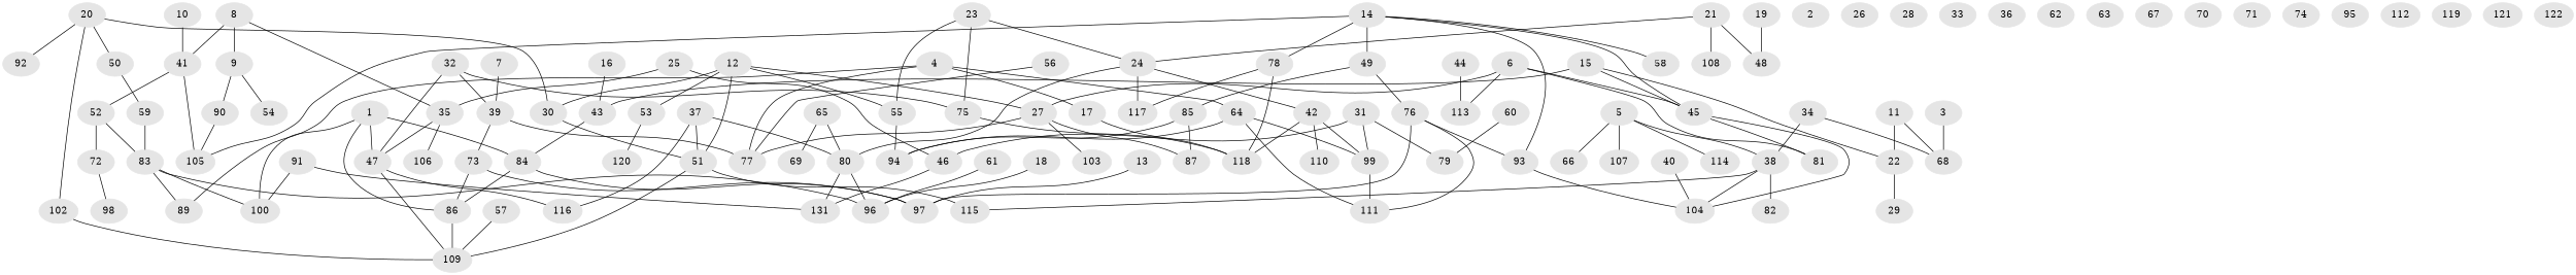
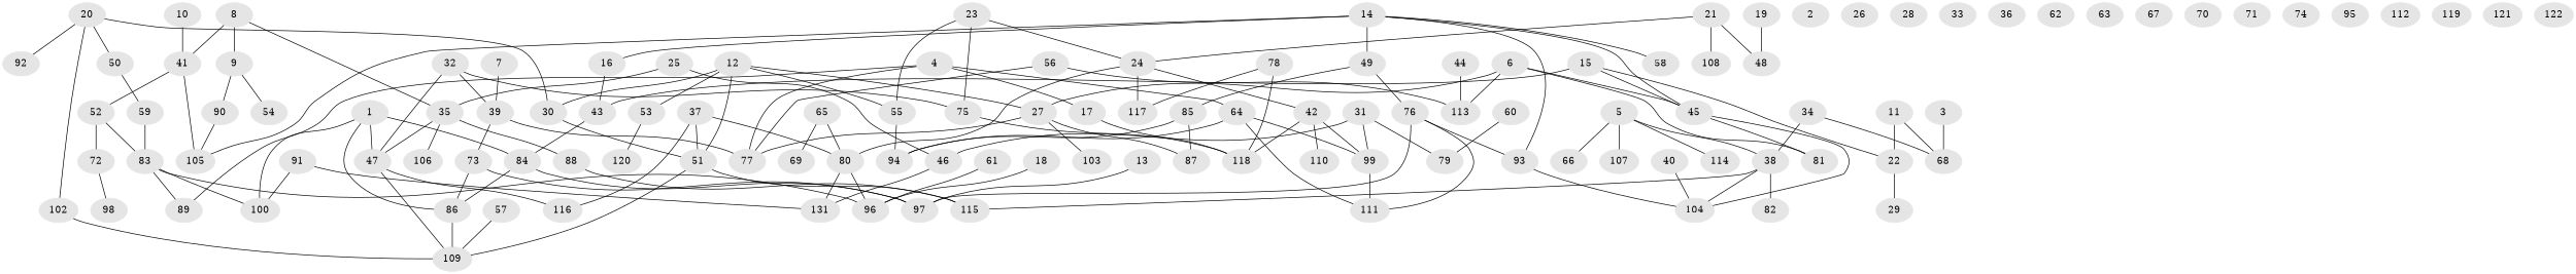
  graph {
    node [color=gray90 style=filled]
    1
    47
    84
    86
    100
    116
    109
    97
    2
    3
    68
    4
    17
    64
    77
    89
    118
    99
    94
    111
    5
    38
    66
    107
    114
    82
    104
    115
    6
    27
    45
    81
    113
    87
    103
    7
    39
    32
    75
    8
    9
    35
    41
    54
    90
+   88
    106
    105
    52
    10
    11
    22
    29
    12
    30
    51
    53
    55
    120
    13
    14
    16
    49
    58
    93
    43
    76
    85
    15
    18
    96
    19
    48
    20
    50
    92
    102
    59
    21
    24
    108
    42
    80
    117
    23
    110
    n87 [label=131]
    25
    46
    26
    28
    31
    79
    73
    33
    34
    36
    37
    40
    72
    83
    44
    98
    56
    57
    60
    61
    62
    63
    65
    69
    67
    70
    71
    74
    78
    91
    95
    112
    119
    121
    122
    1 -- 47
    1 -- 84
    1 -- 86
    1 -- 100
    47 -- 116
    47 -- 109
    84 -- 86
    84 -- 97
    86 -- 109
    3 -- 68
    4 -- 17
    4 -- 64
    4 -- 77
    4 -- 89
    17 -- 118
    64 -- 99
    64 -- 94
    64 -- 111
    99 -- 111
    5 -- 38
    5 -- 66
    5 -- 107
    5 -- 114
    38 -- 82
    38 -- 104
    38 -- 115
    6 -- 27
    6 -- 45
    6 -- 81
    6 -- 113
    27 -- 77
    27 -- 87
    27 -- 103
    45 -- 104
    45 -- 81
    7 -- 39
    39 -- 77
    39 -- 73
    32 -- 47
    32 -- 39
    32 -- 75
    75 -- 118
    8 -- 9
    8 -- 35
    8 -- 41
    9 -- 54
    9 -- 90
    35 -- 47
+   35 -- 88
    35 -- 106
    41 -- 105
    41 -- 52
    90 -- 105
+   88 -- 115
    52 -- 72
    52 -- 83
    10 -- 41
    11 -- 68
    11 -- 22
    22 -- 29
    12 -- 27
    12 -- 30
    12 -- 51
    12 -- 53
    12 -- 55
    30 -- 51
    51 -- 109
    51 -- 115
    53 -- 120
    55 -- 94
    13 -- 97
    14 -- 45
    14 -- 105
-   14 -- 78
+   14 -- 16
    14 -- 49
    14 -- 58
    14 -- 93
    16 -- 43
    49 -- 76
    49 -- 85
    93 -- 104
    43 -- 84
    76 -- 97
    76 -- 111
    76 -- 93
    85 -- 94
    85 -- 87
    15 -- 45
    15 -- 22
    15 -- 43
    18 -- 96
    19 -- 48
    20 -- 30
    20 -- 50
    20 -- 92
    20 -- 102
    50 -- 59
    102 -- 109
    59 -- 83
    21 -- 48
    21 -- 24
    21 -- 108
    24 -- 42
    24 -- 80
    24 -- 117
    42 -- 118
    42 -- 99
    42 -- 110
    80 -- 96
    80 -- n87
    23 -- 75
    23 -- 55
    23 -- 24
    25 -- 35
    25 -- 46
    46 -- n87
    31 -- 99
    31 -- 46
    31 -- 79
    73 -- 86
    73 -- 97
    34 -- 68
    34 -- 38
    37 -- 116
    37 -- 51
    37 -- 80
    40 -- 104
    72 -- 98
    83 -- 100
    83 -- 89
    83 -- 96
    44 -- 113
    56 -- 77
+   56 -- 113
    57 -- 109
    60 -- 79
    61 -- 96
    65 -- 80
    65 -- 69
    78 -- 118
    78 -- 117
    91 -- 100
    91 -- n87
  }
